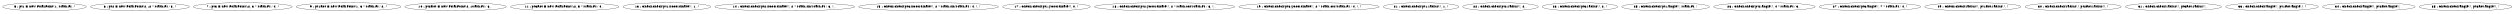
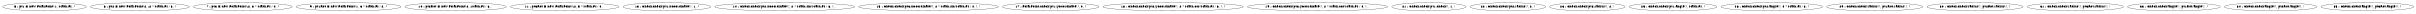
  digraph {
    "5 : pt1 = new PolarPoint(1, Math.PI, )"
    "6 : pt2 = new PolarPoint(2, -2 * Math.PI / 3, )"
    "7 : pt3 = new PolarPoint(-2, 3 * Math.PI / 4, )"
    "9 : pt1Rot = new PolarPoint(1, 3 * Math.PI / 2, )"
    "10 : pt2Rot = new PolarPoint(2, -Math.PI / 6, )"
    "11 : pt3Rot = new PolarPoint(-2, 5 * Math.PI / 4, )"
    "13 : Check.check(pt1.xCoordinate(), 1, )"
    "14 : Check.check(pt2.xCoordinate(), 2 * Math.sin(Math.PI / 6, ), )"
    "15 : Check.check(pt3.xCoordinate(), 2 * Math.sin(Math.PI / 4, ), )"
-   "17 : Check.check(pt1.yCoordinate(), 0, )"
+   "17 : Check.check(pt1.yCoordinate(), 0, )" [label="17 : PolarPoint.check(pt1.yCoordinate(), 0, )"]
    "18 : Check.check(pt2.yCoordinate(), 2 * Math.cos(Math.PI / 6, ), )"
    "19 : Check.check(pt3.yCoordinate(), 2 * Math.cos(Math.PI / 4, ), )"
-   "21 : Check.check(pt1.radius(), 1, )"
+   "21 : Check.check(pt1.radius(), 1, )" [label="21 : Check.check(pt1.check(), 1, )"]
    "22 : Check.check(pt2.radius(), 2, )"
    "23 : Check.check(pt3.radius(), 2, )"
    "25 : Check.check(pt1.angle(), Math.PI, )"
    "26 : Check.check(pt2.angle(), 4 * Math.PI / 3, )"
-   "27 : Check.check(pt3.angle(), 7 * Math.PI / 4, )"
    "29 : Check.check(radius(), pt1Rot.radius(), )"
    "30 : Check.check(radius(), pt2Rot.radius(), )"
    "31 : Check.check(radius(), pt3Rot.radius(), )"
    "33 : Check.check(angle(), pt1Rot.angle(), )"
    "34 : Check.check(angle(), pt2Rot.angle(), )"
    "35 : Check.check(angle(), pt3Rot.angle(), )"
  }
